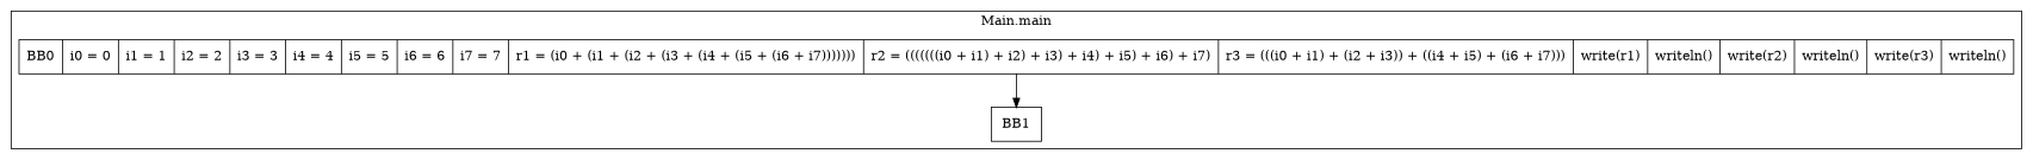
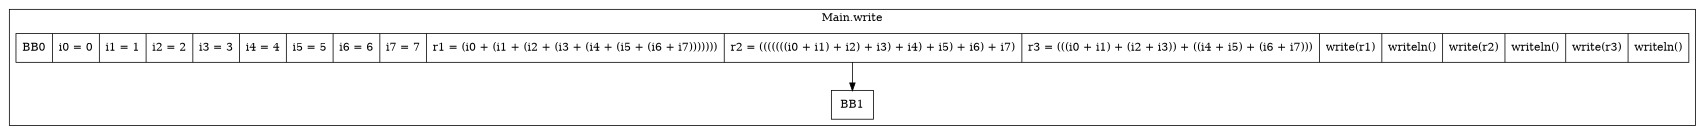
  digraph {
    rankdir=TB
    node [shape=record]
    n1 [label="BB0|i0 = 0|i1 = 1|i2 = 2|i3 = 3|i4 = 4|i5 = 5|i6 = 6|i7 = 7|r1 = (i0 + (i1 + (i2 + (i3 + (i4 + (i5 + (i6 + i7)))))))|r2 = (((((((i0 + i1) + i2) + i3) + i4) + i5) + i6) + i7)|r3 = (((i0 + i1) + (i2 + i3)) + ((i4 + i5) + (i6 + i7)))|write(r1)|writeln()|write(r2)|writeln()|write(r3)|writeln()"]
    n2 [label=BB1]
    subgraph cluster_1 {
-     label="Main.main"
+     label="Main.write"
      n1
      n2
    }
    n1 -> n2
  }
